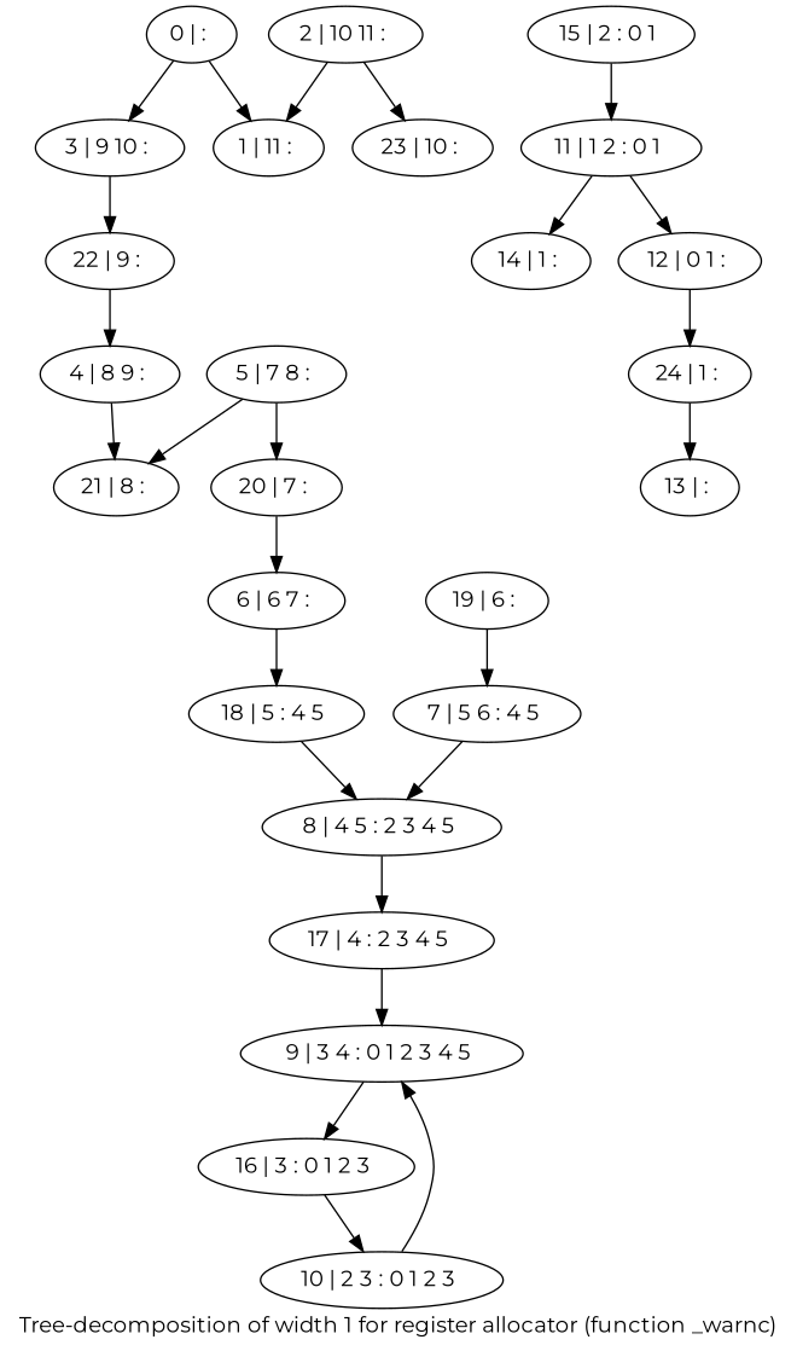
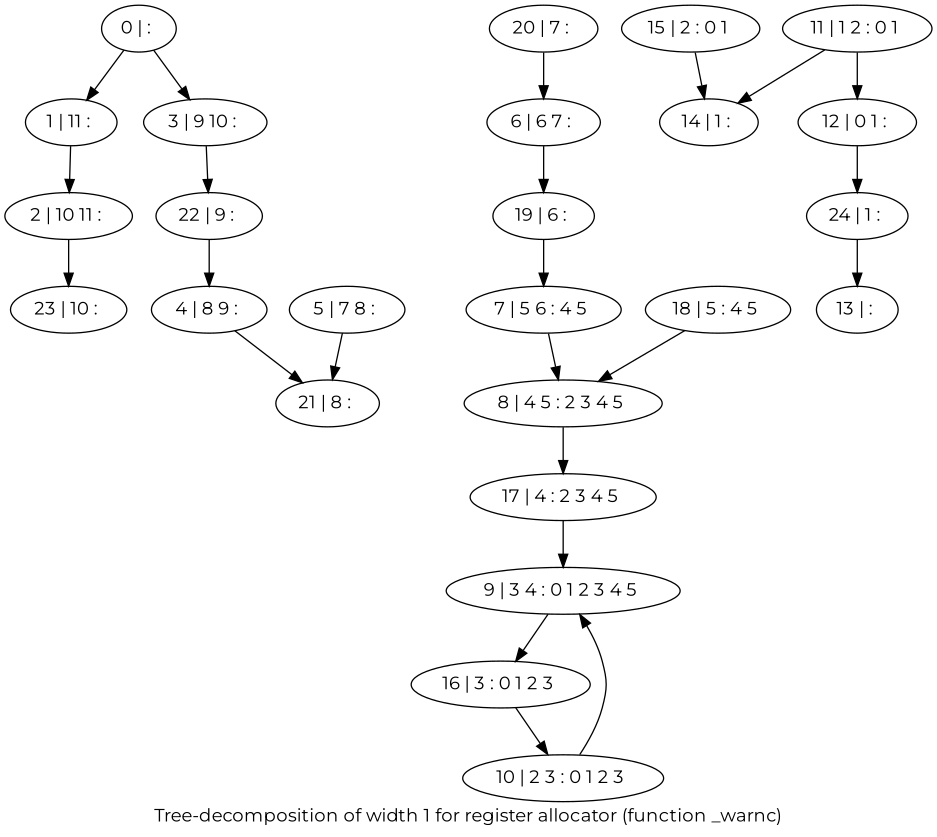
  digraph {
    fontname=Montserrat
    label="Tree-decomposition of width 1 for register allocator (function _warnc)"
    node [fontname=Montserrat]
    edge [fontname=Montserrat]
    n1 [label="0 | : "]
    n2 [label="1 | 11 : "]
    n3 [label="3 | 9 10 : "]
    n4 [label="2 | 10 11 : "]
    n5 [label="23 | 10 : "]
    n6 [label="22 | 9 : "]
    n7 [label="4 | 8 9 : "]
    n8 [label="21 | 8 : "]
    n9 [label="5 | 7 8 : "]
    n10 [label="20 | 7 : "]
    n11 [label="6 | 6 7 : "]
    n12 [label="19 | 6 : "]
    n13 [label="7 | 5 6 : 4 5 "]
    n14 [label="8 | 4 5 : 2 3 4 5 "]
    n15 [label="18 | 5 : 4 5 "]
    n16 [label="17 | 4 : 2 3 4 5 "]
    n17 [label="9 | 3 4 : 0 1 2 3 4 5 "]
    n18 [label="16 | 3 : 0 1 2 3 "]
    n19 [label="10 | 2 3 : 0 1 2 3 "]
    n20 [label="15 | 2 : 0 1 "]
    n21 [label="11 | 1 2 : 0 1 "]
    n22 [label="14 | 1 : "]
    n23 [label="12 | 0 1 : "]
    n24 [label="24 | 1 : "]
    n25 [label="13 | : "]
    n1 -> n2
    n1 -> n3
-   n4 -> n2
+   n2 -> n4
    n3 -> n6
    n4 -> n5
    n6 -> n7
    n7 -> n8
    n9 -> n8
-   n9 -> n10
    n10 -> n11
-   n11 -> n15
+   n11 -> n12
    n12 -> n13
    n13 -> n14
    n14 -> n16
    n15 -> n14
    n16 -> n17
    n17 -> n18
    n18 -> n19
    n19 -> n17
-   n20 -> n21
+   n20 -> n22
    n21 -> n22
    n21 -> n23
    n23 -> n24
    n24 -> n25
  }
